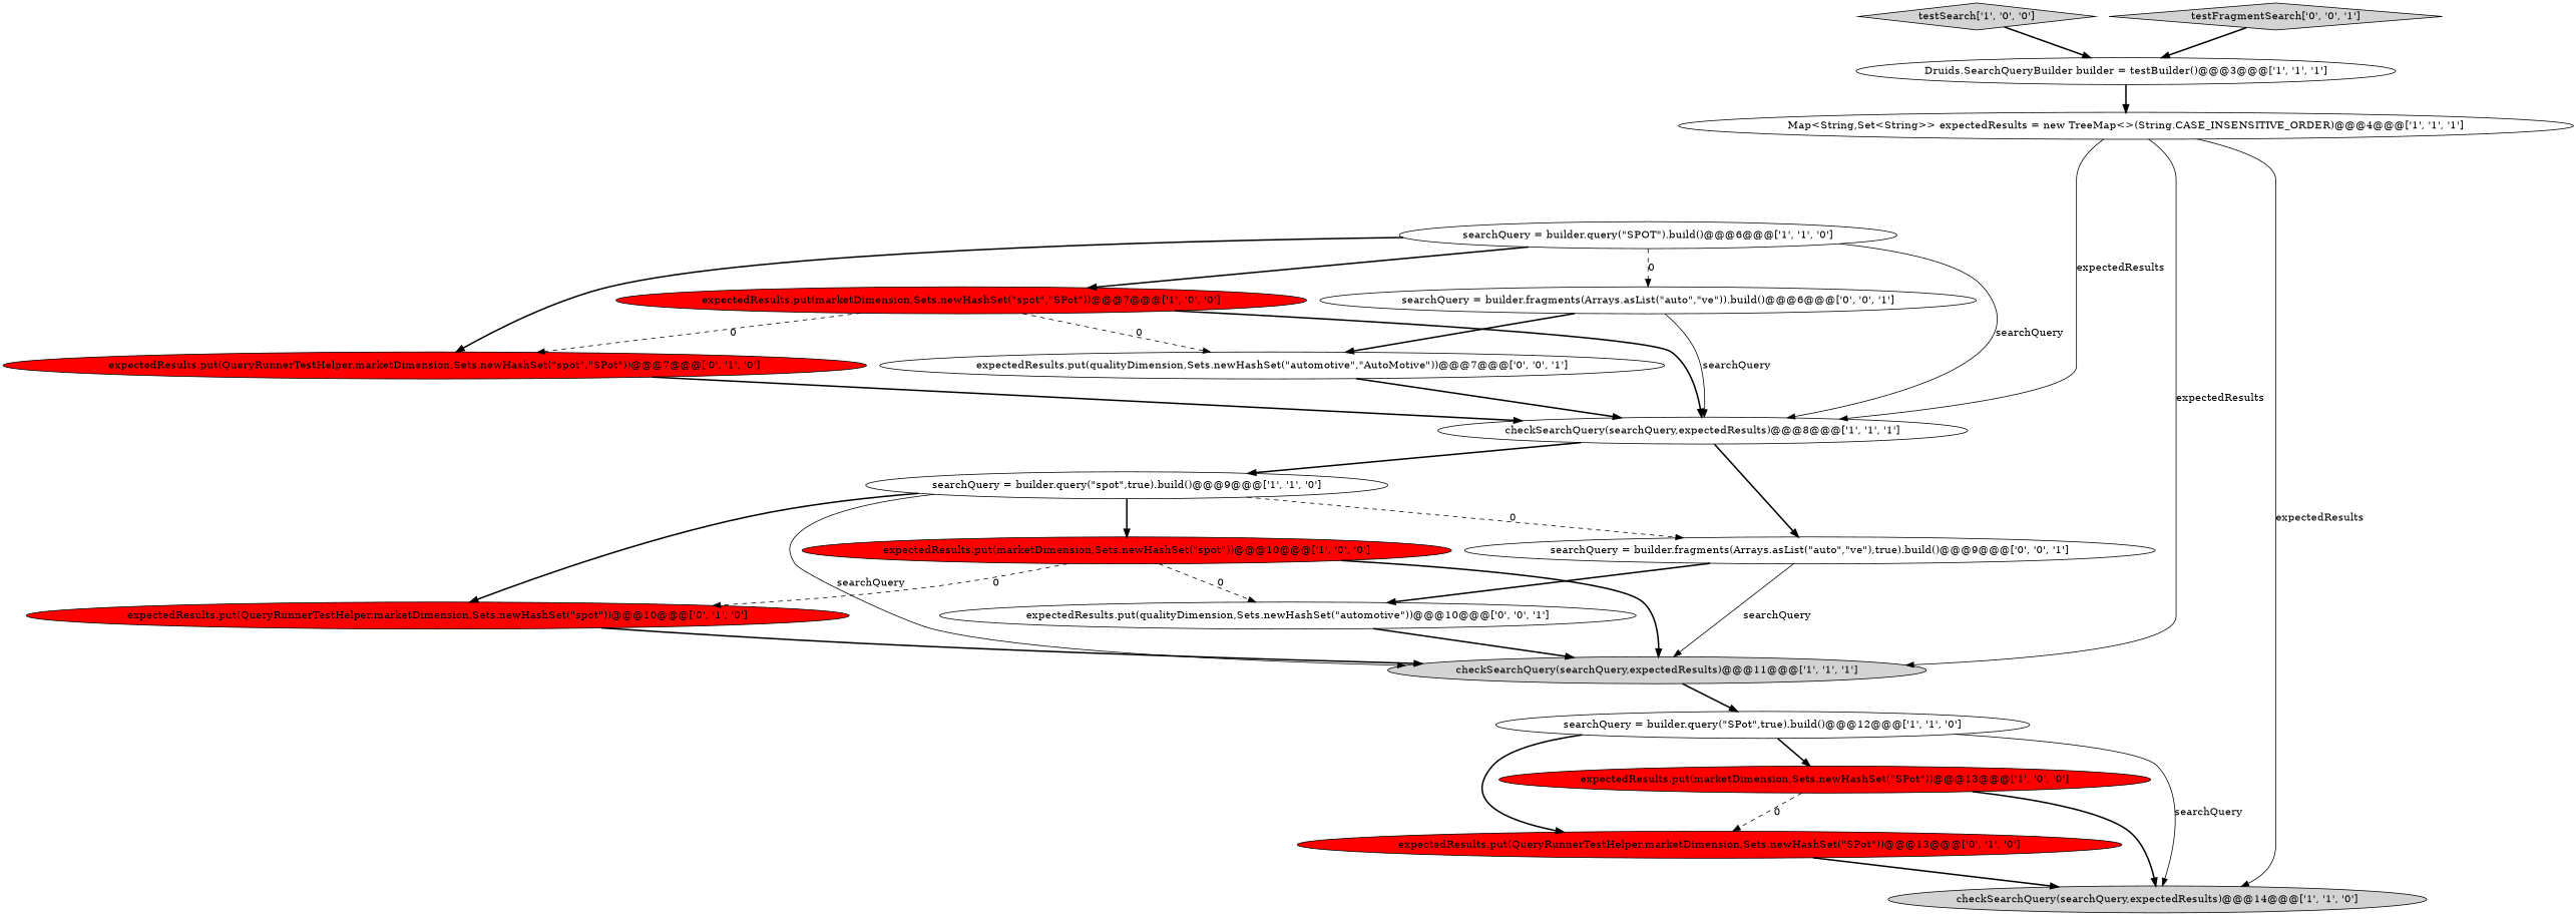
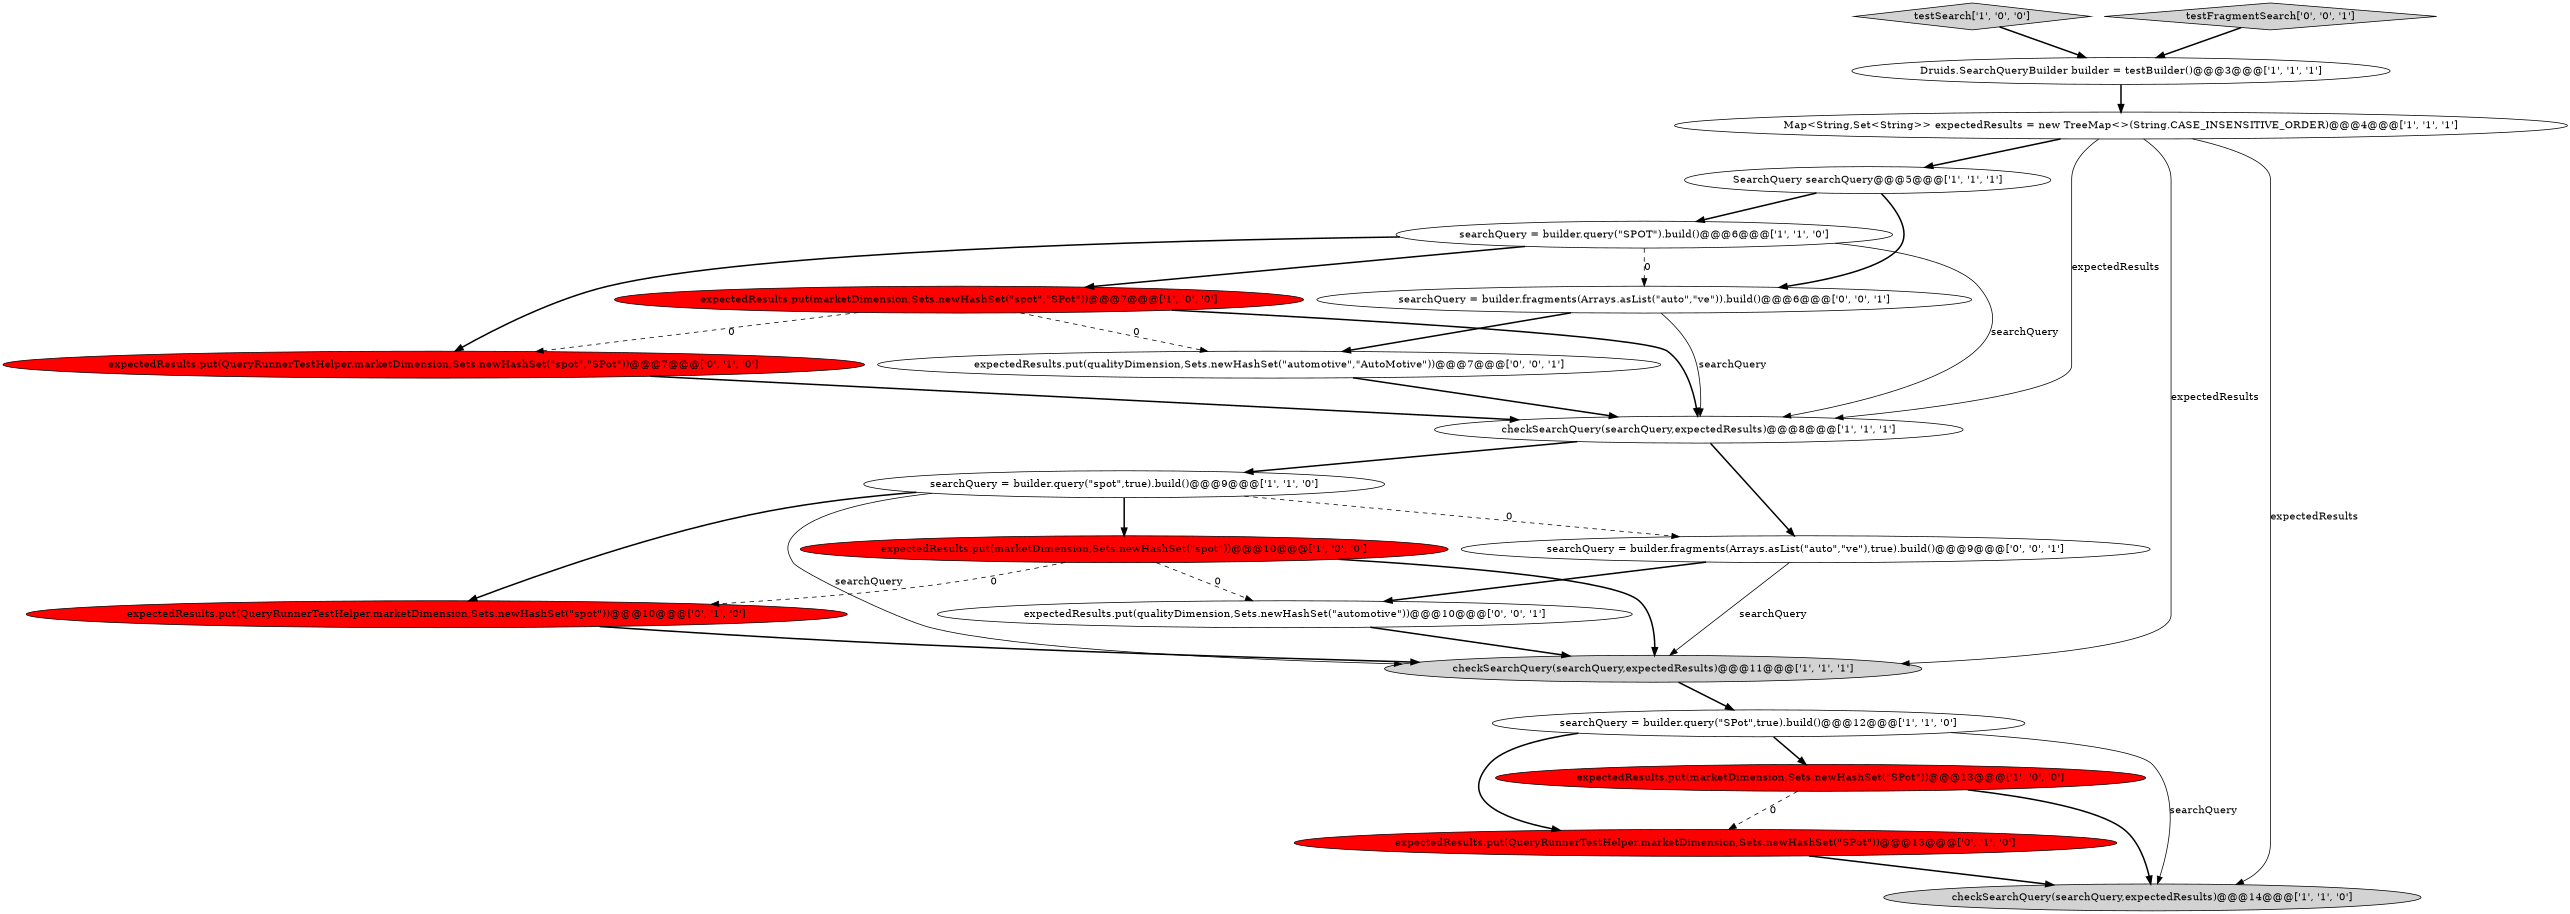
  digraph {
    node [fillcolor=white shape=ellipse style=filled]
    edge [style=bold]
    n1 [fillcolor=red label="expectedResults.put(marketDimension,Sets.newHashSet(\"spot\"))@@@10@@@['1', '0', '0']"]
    n2 [fillcolor=red label="expectedResults.put(QueryRunnerTestHelper.marketDimension,Sets.newHashSet(\"spot\"))@@@10@@@['0', '1', '0']"]
    n3 [fillcolor=lightgray label="checkSearchQuery(searchQuery,expectedResults)@@@11@@@['1', '1', '1']"]
    n4 [label="expectedResults.put(qualityDimension,Sets.newHashSet(\"automotive\"))@@@10@@@['0', '0', '1']"]
    n5 [label="searchQuery = builder.query(\"SPot\",true).build()@@@12@@@['1', '1', '0']"]
    n6 [fillcolor=red label="expectedResults.put(QueryRunnerTestHelper.marketDimension,Sets.newHashSet(\"SPot\"))@@@13@@@['0', '1', '0']"]
    n7 [fillcolor=lightgray label="checkSearchQuery(searchQuery,expectedResults)@@@14@@@['1', '1', '0']"]
    n8 [label="checkSearchQuery(searchQuery,expectedResults)@@@8@@@['1', '1', '1']"]
    n9 [label="searchQuery = builder.query(\"spot\",true).build()@@@9@@@['1', '1', '0']"]
    n10 [label="searchQuery = builder.fragments(Arrays.asList(\"auto\",\"ve\"),true).build()@@@9@@@['0', '0', '1']"]
    n11 [fillcolor=lightgray label="testSearch['1', '0', '0']" shape=diamond]
    n12 [label="Druids.SearchQueryBuilder builder = testBuilder()@@@3@@@['1', '1', '1']"]
    n13 [label="Map<String,Set<String>> expectedResults = new TreeMap<>(String.CASE_INSENSITIVE_ORDER)@@@4@@@['1', '1', '1']"]
    n14 [fillcolor=red label="expectedResults.put(QueryRunnerTestHelper.marketDimension,Sets.newHashSet(\"spot\",\"SPot\"))@@@7@@@['0', '1', '0']"]
    n15 [label="expectedResults.put(qualityDimension,Sets.newHashSet(\"automotive\",\"AutoMotive\"))@@@7@@@['0', '0', '1']"]
+   n16 [label="SearchQuery searchQuery@@@5@@@['1', '1', '1']"]
    n17 [label="searchQuery = builder.fragments(Arrays.asList(\"auto\",\"ve\")).build()@@@6@@@['0', '0', '1']"]
    n18 [label="searchQuery = builder.query(\"SPOT\").build()@@@6@@@['1', '1', '0']"]
    n19 [fillcolor=red label="expectedResults.put(marketDimension,Sets.newHashSet(\"SPot\"))@@@13@@@['1', '0', '0']"]
    n20 [fillcolor=red label="expectedResults.put(marketDimension,Sets.newHashSet(\"spot\",\"SPot\"))@@@7@@@['1', '0', '0']"]
    n21 [fillcolor=lightgray label="testFragmentSearch['0', '0', '1']" shape=diamond]
    n1 -> n2 [label=0 style=dashed]
    n1 -> n3
    n1 -> n4 [label=0 style=dashed]
    n2 -> n3
    n3 -> n5
    n4 -> n3
    n5 -> n6
    n5 -> n7 [label=searchQuery style=solid]
    n5 -> n19
    n6 -> n7
    n8 -> n9
    n8 -> n10
    n9 -> n1
    n9 -> n2
    n9 -> n3 [label=searchQuery style=solid]
    n9 -> n10 [label=0 style=dashed]
    n10 -> n3 [label=searchQuery style=solid]
    n10 -> n4
    n11 -> n12
    n12 -> n13
    n13 -> n3 [label=expectedResults style=solid]
    n13 -> n7 [label=expectedResults style=solid]
    n13 -> n8 [label=expectedResults style=solid]
+   n13 -> n16
    n14 -> n8
    n15 -> n8
+   n16 -> n17
+   n16 -> n18
    n17 -> n8 [label=searchQuery style=solid]
    n17 -> n15
    n18 -> n8 [label=searchQuery style=solid]
    n18 -> n14
    n18 -> n17 [label=0 style=dashed]
    n18 -> n20
    n19 -> n6 [label=0 style=dashed]
    n19 -> n7
    n20 -> n8
    n20 -> n14 [label=0 style=dashed]
    n20 -> n15 [label=0 style=dashed]
    n21 -> n12
  }
